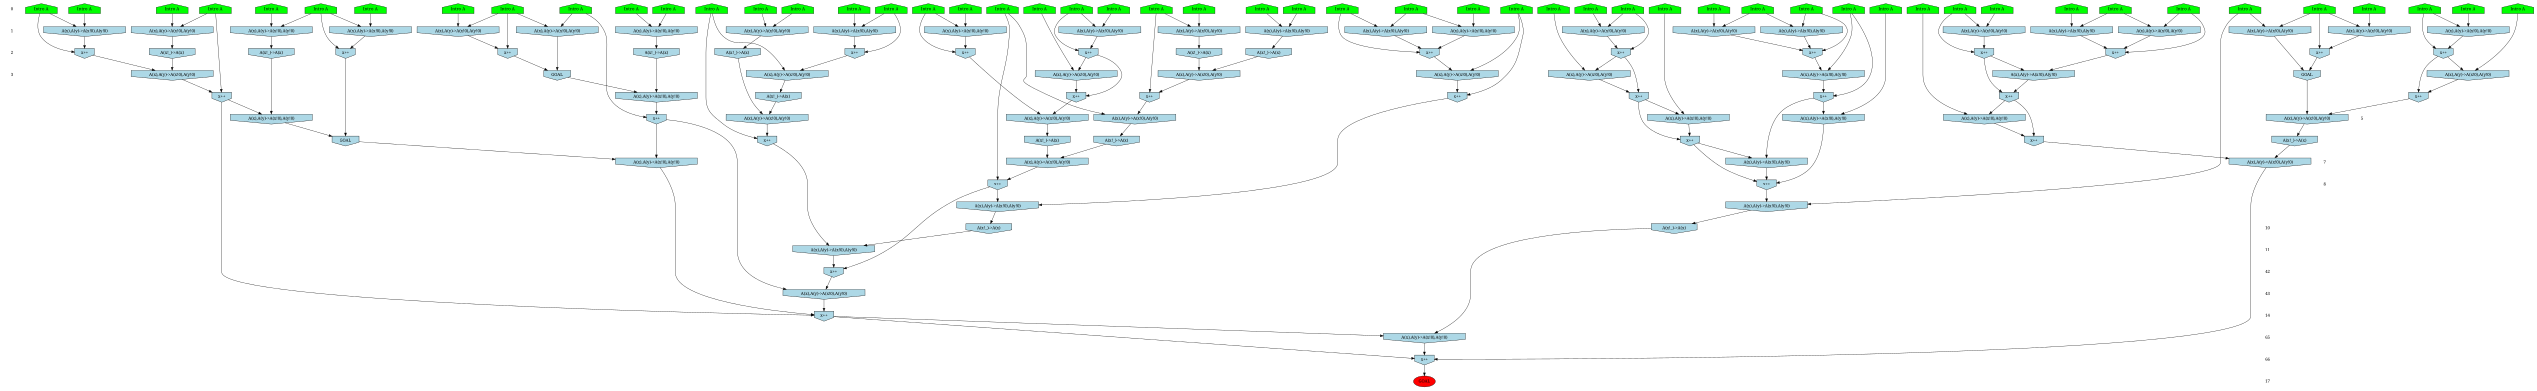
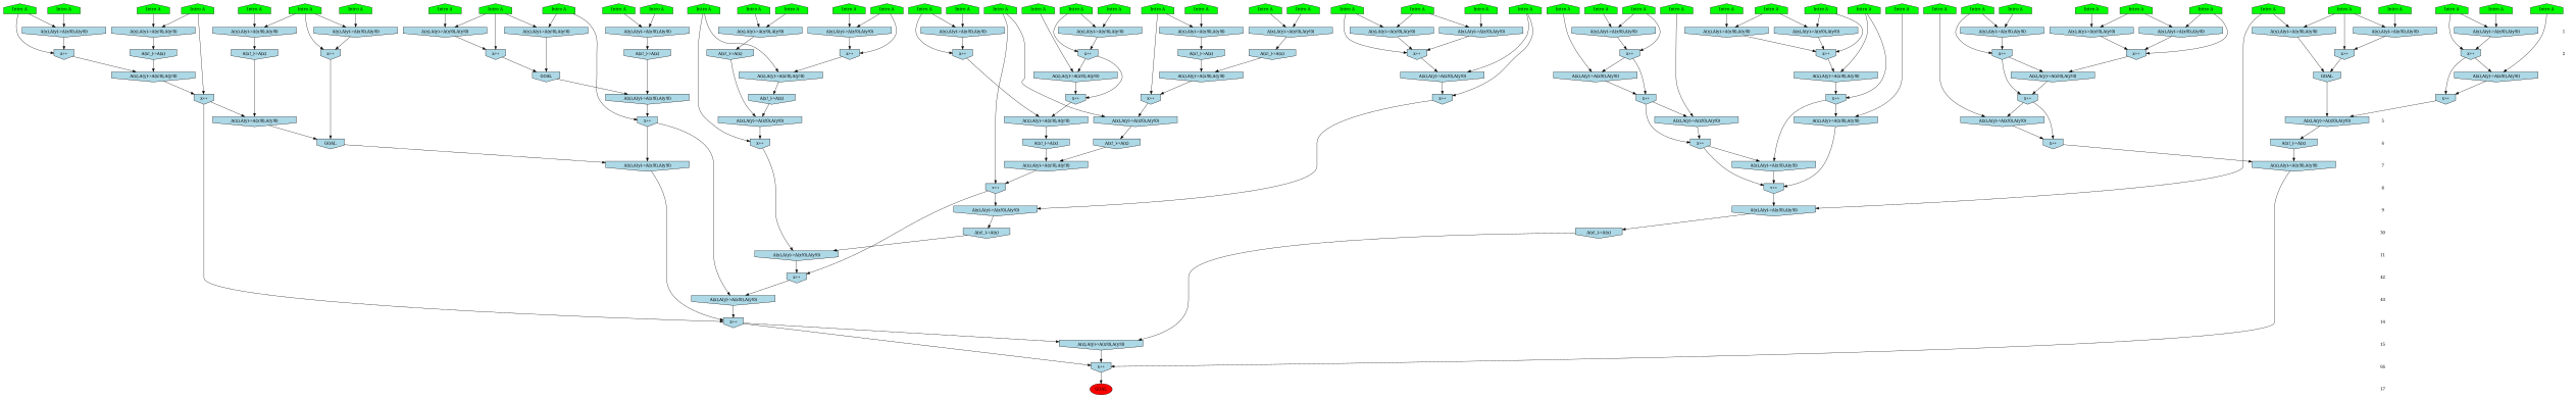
  digraph {
    fontname="Noto Serif"
    ranksep=.5
    node [fontname="Noto Serif" shape=invhouse fillcolor=lightblue style=filled]
    edge [fontname="Noto Serif"]
-   0 [shape=plaintext fillcolor="" style=""]
    n2 [fillcolor=green label="Intro A" shape=house]
    n3 [fillcolor=green label="Intro A" shape=house]
    n4 [fillcolor=green label="Intro A" shape=house]
    n5 [fillcolor=green label="Intro A" shape=house]
    n6 [fillcolor=green label="Intro A" shape=house]
    n7 [fillcolor=green label="Intro A" shape=house]
    n8 [fillcolor=green label="Intro A" shape=house]
    n9 [fillcolor=green label="Intro A" shape=house]
    n10 [fillcolor=green label="Intro A" shape=house]
    n11 [fillcolor=green label="Intro A" shape=house]
    n12 [fillcolor=green label="Intro A" shape=house]
    n13 [fillcolor=green label="Intro A" shape=house]
    n14 [fillcolor=green label="Intro A" shape=house]
    n15 [fillcolor=green label="Intro A" shape=house]
    n16 [fillcolor=green label="Intro A" shape=house]
    n17 [fillcolor=green label="Intro A" shape=house]
    n18 [fillcolor=green label="Intro A" shape=house]
    n19 [fillcolor=green label="Intro A" shape=house]
    n20 [fillcolor=green label="Intro A" shape=house]
    n21 [fillcolor=green label="Intro A" shape=house]
    n22 [fillcolor=green label="Intro A" shape=house]
    n23 [fillcolor=green label="Intro A" shape=house]
    n24 [fillcolor=green label="Intro A" shape=house]
    n25 [fillcolor=green label="Intro A" shape=house]
    n26 [fillcolor=green label="Intro A" shape=house]
    n27 [fillcolor=green label="Intro A" shape=house]
    n28 [fillcolor=green label="Intro A" shape=house]
    n29 [fillcolor=green label="Intro A" shape=house]
    n30 [fillcolor=green label="Intro A" shape=house]
    n31 [fillcolor=green label="Intro A" shape=house]
    n32 [fillcolor=green label="Intro A" shape=house]
    n33 [fillcolor=green label="Intro A" shape=house]
    n34 [fillcolor=green label="Intro A" shape=house]
    n35 [fillcolor=green label="Intro A" shape=house]
    n36 [fillcolor=green label="Intro A" shape=house]
    n37 [fillcolor=green label="Intro A" shape=house]
    n38 [fillcolor=green label="Intro A" shape=house]
    n39 [fillcolor=green label="Intro A" shape=house]
    n40 [fillcolor=green label="Intro A" shape=house]
    n41 [fillcolor=green label="Intro A" shape=house]
    n42 [fillcolor=green label="Intro A" shape=house]
    n43 [fillcolor=green label="Intro A" shape=house]
    n44 [fillcolor=green label="Intro A" shape=house]
    n45 [fillcolor=green label="Intro A" shape=house]
    n46 [fillcolor=green label="Intro A" shape=house]
    n47 [fillcolor=green label="Intro A" shape=house]
    n48 [fillcolor=green label="Intro A" shape=house]
    n49 [fillcolor=green label="Intro A" shape=house]
    n50 [fillcolor=green label="Intro A" shape=house]
    n51 [fillcolor=green label="Intro A" shape=house]
    n52 [fillcolor=green label="Intro A" shape=house]
    n53 [fillcolor=green label="Intro A" shape=house]
    1 [shape=plaintext fillcolor="" style=""]
    n55 [label="A(x),A(y)->A(x!0),A(y!0)"]
    n56 [label="A(x),A(y)->A(x!0),A(y!0)"]
    n57 [label="A(x),A(y)->A(x!0),A(y!0)"]
    n58 [label="A(x),A(y)->A(x!0),A(y!0)"]
    n59 [label="A(x),A(y)->A(x!0),A(y!0)"]
    n60 [label="A(x),A(y)->A(x!0),A(y!0)"]
    n61 [label="A(x),A(y)->A(x!0),A(y!0)"]
    n62 [label="A(x),A(y)->A(x!0),A(y!0)"]
    n63 [label="A(x),A(y)->A(x!0),A(y!0)"]
    n64 [label="A(x),A(y)->A(x!0),A(y!0)"]
    n65 [label="A(x),A(y)->A(x!0),A(y!0)"]
    n66 [label="A(x),A(y)->A(x!0),A(y!0)"]
    n67 [label="A(x),A(y)->A(x!0),A(y!0)"]
    n68 [label="A(x),A(y)->A(x!0),A(y!0)"]
    n69 [label="A(x),A(y)->A(x!0),A(y!0)"]
    n70 [label="A(x),A(y)->A(x!0),A(y!0)"]
    n71 [label="A(x),A(y)->A(x!0),A(y!0)"]
    n72 [label="A(x),A(y)->A(x!0),A(y!0)"]
    n73 [label="A(x),A(y)->A(x!0),A(y!0)"]
    n74 [label="A(x),A(y)->A(x!0),A(y!0)"]
    n75 [label="A(x),A(y)->A(x!0),A(y!0)"]
    n76 [label="A(x),A(y)->A(x!0),A(y!0)"]
    n77 [label="A(x),A(y)->A(x!0),A(y!0)"]
    n78 [label="A(x),A(y)->A(x!0),A(y!0)"]
    2 [shape=plaintext fillcolor="" style=""]
    n80 [label="A(x!_)->A(x)"]
    n81 [label="x++"]
    n82 [label="x++"]
    n83 [label="x++"]
    n84 [label="x++"]
    n85 [label="A(x!_)->A(x)"]
    n86 [label="x++"]
    n87 [label="x++"]
    n88 [label="x++"]
    n89 [label="x++"]
    n90 [label="A(x!_)->A(x)"]
    n91 [label="A(x!_)->A(x)"]
    n92 [label="x++"]
    n93 [label="x++"]
    n94 [label="x++"]
    n95 [label="x++"]
    n96 [label="A(x!_)->A(x)"]
    n97 [label="A(x!_)->A(x)"]
    n98 [label="x++"]
-   3 [shape=plaintext fillcolor="" style=""]
    n100 [label="A(x),A(y)->A(x!0),A(y!0)"]
    n101 [label="A(x),A(y)->A(x!0),A(y!0)"]
    n102 [label="A(x),A(y)->A(x!0),A(y!0)"]
    n103 [label="A(x),A(y)->A(x!0),A(y!0)"]
    n104 [label="A(x),A(y)->A(x!0),A(y!0)"]
    n105 [label="A(x),A(y)->A(x!0),A(y!0)"]
    n106 [label="A(x),A(y)->A(x!0),A(y!0)"]
    n107 [label=GOAL]
    n108 [label="A(x),A(y)->A(x!0),A(y!0)"]
    n109 [label=GOAL]
    n110 [label="A(x),A(y)->A(x!0),A(y!0)"]
    n111 [label="x++"]
    n112 [label="x++"]
    n113 [label="x++"]
    n114 [label="A(x!_)->A(x)"]
    n115 [label="x++"]
    n116 [label="x++"]
    n117 [label="x++"]
    n118 [label="A(x),A(y)->A(x!0),A(y!0)"]
    n119 [label="x++"]
    n120 [label="x++"]
    5 [shape=plaintext fillcolor="" style=""]
    n122 [label="A(x),A(y)->A(x!0),A(y!0)"]
    n123 [label="A(x),A(y)->A(x!0),A(y!0)"]
    n124 [label="A(x),A(y)->A(x!0),A(y!0)"]
    n125 [label="A(x),A(y)->A(x!0),A(y!0)"]
    n126 [label="A(x),A(y)->A(x!0),A(y!0)"]
    n127 [label="x++"]
    n128 [label="A(x),A(y)->A(x!0),A(y!0)"]
    n129 [label="A(x),A(y)->A(x!0),A(y!0)"]
    n130 [label="A(x),A(y)->A(x!0),A(y!0)"]
+   6 [shape=plaintext fillcolor="" style=""]
    n132 [label="A(x!_)->A(x)"]
    n133 [label="A(x!_)->A(x)"]
    n134 [label="x++"]
    n135 [label="x++"]
    n136 [label="x++"]
    n137 [label=GOAL]
    n138 [label="A(x!_)->A(x)"]
    7 [shape=plaintext fillcolor="" style=""]
    n140 [label="A(x),A(y)->A(x!0),A(y!0)"]
    n141 [label="A(x),A(y)->A(x!0),A(y!0)"]
    n142 [label="A(x),A(y)->A(x!0),A(y!0)"]
    n143 [label="A(x),A(y)->A(x!0),A(y!0)"]
    8 [shape=plaintext fillcolor="" style=""]
    n145 [label="x++"]
    n146 [label="x++"]
+   9 [shape=plaintext fillcolor="" style=""]
    n148 [label="A(x),A(y)->A(x!0),A(y!0)"]
    n149 [label="A(x),A(y)->A(x!0),A(y!0)"]
-   10 [shape=plaintext fillcolor="" style=""]
+   10 [shape=plaintext label=30 fillcolor="" style=""]
    n151 [label="A(x!_)->A(x)"]
    n152 [label="A(x!_)->A(x)"]
    11 [shape=plaintext fillcolor="" style=""]
    n154 [label="A(x),A(y)->A(x!0),A(y!0)"]
    n155 [label=42 shape=plaintext fillcolor="" style=""]
    n156 [label="x++"]
    n157 [label=43 shape=plaintext fillcolor="" style=""]
    n158 [label="A(x),A(y)->A(x!0),A(y!0)"]
    14 [shape=plaintext fillcolor="" style=""]
    n160 [label="x++"]
-   15 [shape=plaintext label=65 fillcolor="" style=""]
+   15 [shape=plaintext fillcolor="" style=""]
    n162 [label="A(x),A(y)->A(x!0),A(y!0)"]
    n163 [label=66 shape=plaintext fillcolor="" style=""]
    n164 [label="x++"]
    17 [shape=plaintext fillcolor="" style=""]
    n166 [fillcolor=red label=GOAL shape=""]
    subgraph sub_1 {
      rank=same
-     0
      n2
      n3
      n4
      n5
      n6
      n7
      n8
      n9
      n10
      n11
      n12
      n13
      n14
      n15
      n16
      n17
      n18
      n19
      n20
      n21
      n22
      n23
      n24
      n25
      n26
      n27
      n28
      n29
      n30
      n31
      n32
      n33
      n34
      n35
      n36
      n37
      n38
      n39
      n40
      n41
      n42
      n43
      n44
      n45
      n46
      n47
      n48
      n49
      n50
      n51
      n52
      n53
    }
    subgraph sub_2 {
      rank=same
      1
      n55
      n56
      n57
      n58
      n59
      n60
      n61
      n62
      n63
      n64
      n65
      n66
      n67
      n68
      n69
      n70
      n71
      n72
      n73
      n74
      n75
      n76
      n77
      n78
    }
    subgraph sub_3 {
      rank=same
      2
      n80
      n81
      n82
      n83
      n84
      n85
      n86
      n87
      n88
      n89
      n90
      n91
      n92
      n93
      n94
      n95
      n96
      n97
      n98
    }
    subgraph sub_4 {
      rank=same
-     3
      n100
      n101
      n102
      n103
      n104
      n105
      n106
      n107
      n108
      n109
      n110
    }
    subgraph sub_5 {
      rank=same
      n111
      n112
      n113
      n114
      n115
      n116
      n117
      n118
      n119
      n120
    }
    subgraph sub_6 {
      rank=same
      5
      n122
      n123
      n124
      n125
      n126
      n127
      n128
      n129
      n130
    }
    subgraph sub_7 {
      rank=same
+     6
      n132
      n133
      n134
      n135
      n136
      n137
      n138
    }
    subgraph sub_8 {
      rank=same
      7
      n140
      n141
      n142
      n143
    }
    subgraph sub_9 {
      rank=same
      8
      n145
      n146
    }
    subgraph sub_10 {
      rank=same
+     9
      n148
      n149
    }
    subgraph sub_11 {
      rank=same
      10
      n151
      n152
    }
    subgraph sub_12 {
      rank=same
      11
      n154
    }
    subgraph sub_13 {
      rank=same
      n155
      n156
    }
    subgraph sub_14 {
      rank=same
      n157
      n158
    }
    subgraph sub_15 {
      rank=same
      14
      n160
    }
    subgraph sub_16 {
      rank=same
      15
      n162
    }
    subgraph sub_17 {
      rank=same
      n163
      n164
    }
    subgraph sub_18 {
      rank=same
      17
      n166
    }
-   0 -> 1 [style=invis]
    n2 -> n68
    n3 -> n65
    n4 -> n60
    n4 -> n63
    n5 -> n70
    n5 -> n89
    n6 -> n69
    n7 -> n69
    n7 -> n117
    n8 -> n55
    n8 -> n112
    n9 -> n59
    n9 -> n70
    n10 -> n108
    n11 -> n75
    n11 -> n95
    n12 -> n56
    n12 -> n82
    n13 -> n62
    n14 -> n67
    n15 -> n72
    n15 -> n76
    n15 -> n93
    n16 -> n75
    n17 -> n71
    n18 -> n102
    n18 -> n134
    n19 -> n66
    n20 -> n76
    n20 -> n127
    n21 -> n67
    n21 -> n86
    n22 -> n63
    n22 -> n88
    n23 -> n61
    n24 -> n56
    n24 -> n58
    n25 -> n65
    n25 -> n74
    n25 -> n98
    n26 -> n78
    n26 -> n149
    n27 -> n106
    n28 -> n57
    n28 -> n94
    n29 -> n60
    n30 -> n68
    n30 -> n87
    n31 -> n73
    n32 -> n71
    n33 -> n62
    n34 -> n100
    n35 -> n125
    n36 -> n72
    n37 -> n122
    n37 -> n145
    n38 -> n110
    n38 -> n120
    n39 -> n59
    n40 -> n64
    n40 -> n81
    n41 -> n61
    n41 -> n83
    n42 -> n57
    n43 -> n128
    n44 -> n77
    n45 -> n66
    n45 -> n84
    n46 -> n73
    n46 -> n78
    n46 -> n92
    n47 -> n77
    n48 -> n64
    n49 -> n104
    n49 -> n116
    n50 -> n130
    n51 -> n55
    n52 -> n58
    n53 -> n74
    1 -> 2 [style=invis]
    n55 -> n85
    n56 -> n82
    n57 -> n94
    n58 -> n82
    n59 -> n89
    n60 -> n88
    n61 -> n83
    n62 -> n80
    n63 -> n88
    n64 -> n81
    n65 -> n98
    n66 -> n84
    n67 -> n86
    n68 -> n87
    n69 -> n90
    n70 -> n89
    n71 -> n91
    n72 -> n93
    n73 -> n92
    n74 -> n96
    n75 -> n95
    n76 -> n107
    n77 -> n97
    n78 -> n109
-   2 -> 3 [style=invis]
    n80 -> n101
    n81 -> n100
    n81 -> n111
    n82 -> n103
    n83 -> n123
    n84 -> n106
    n84 -> n115
    n85 -> n101
    n86 -> n102
    n87 -> n103
    n87 -> n113
    n88 -> n104
    n89 -> n110
    n90 -> n105
    n91 -> n118
    n92 -> n109
    n93 -> n107
    n94 -> n108
    n94 -> n119
    n95 -> n105
    n96 -> n126
    n97 -> n124
    n98 -> n137
    n100 -> n111
    n101 -> n112
    n102 -> n114
    n103 -> n113
    n104 -> n116
    n105 -> n117
    n106 -> n115
    n107 -> n118
    n108 -> n119
    n109 -> n129
    n110 -> n120
    n111 -> n123
    n112 -> n122
    n113 -> n125
    n113 -> n136
    n114 -> n124
    n115 -> n128
    n115 -> n135
    n116 -> n148
    n117 -> n126
    n117 -> n160
    n118 -> n127
    n119 -> n129
    n120 -> n130
    n120 -> n142
+   5 -> 6 [style=invis]
    n122 -> n132
    n123 -> n133
    n124 -> n134
    n125 -> n136
    n126 -> n137
    n127 -> n141
    n127 -> n158
    n128 -> n135
    n129 -> n138
    n130 -> n146
+   6 -> 7 [style=invis]
    n132 -> n140
    n133 -> n140
    n134 -> n154
    n135 -> n142
    n135 -> n146
    n136 -> n143
    n137 -> n141
    n138 -> n143
    7 -> 8 [style=invis]
    n140 -> n145
    n141 -> n160
    n142 -> n146
    n143 -> n164
+   8 -> 9 [style=invis]
    n145 -> n148
    n145 -> n156
    n146 -> n149
+   9 -> 10 [style=invis]
    n148 -> n151
    n149 -> n152
    10 -> 11 [style=invis]
    n151 -> n154
    n152 -> n162
    11 -> n155 [style=invis]
    n154 -> n156
    n155 -> n157 [style=invis]
    n156 -> n158
    n157 -> 14 [style=invis]
    n158 -> n160
    14 -> 15 [style=invis]
    n160 -> n162
    n160 -> n164
    15 -> n163 [style=invis]
    n162 -> n164
    n163 -> 17 [style=invis]
    n164 -> n166
  }
